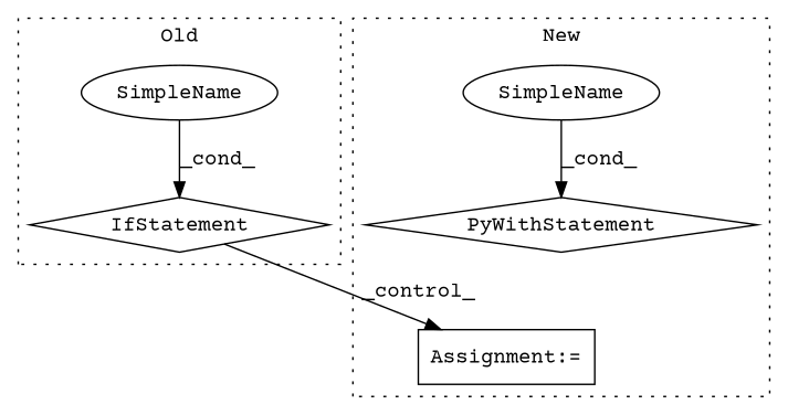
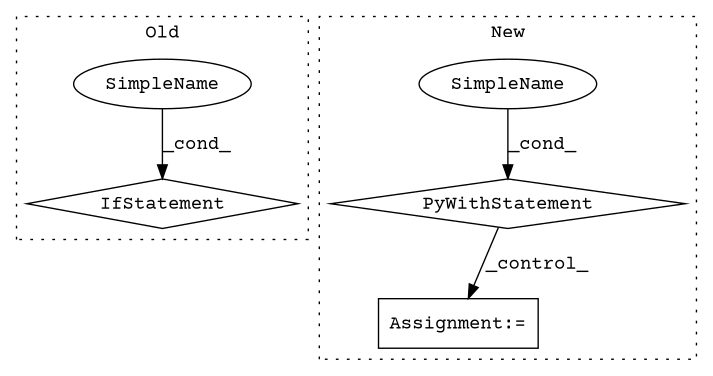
  digraph {
    fontname="Courier Prime"
    node [a=42 fontname="Courier Prime" shape=diamond]
    edge [fontname="Courier Prime"]
    n1 [a=104 l="10,2" label=PyWithStatement s="9875,9899"]
    n2 [a=7 l=6 label="Assignment:=" s=9914 shape=box]
    n3 [label=SimpleName shape=ellipse]
    n4 [a=25 l="4,2" label=IfStatement s="10654,10708"]
    n5 [label=SimpleName shape=ellipse]
    subgraph cluster_1 {
      label=New
      style=dotted
      n1
      n2
      n3
    }
    subgraph cluster_2 {
      label=Old
      style=dotted
      n4
      n5
    }
-   n4 -> n2 [label=_control_]
+   n1 -> n2 [label=_control_]
    n3 -> n1 [label=_cond_]
    n5 -> n4 [label=_cond_]
  }
